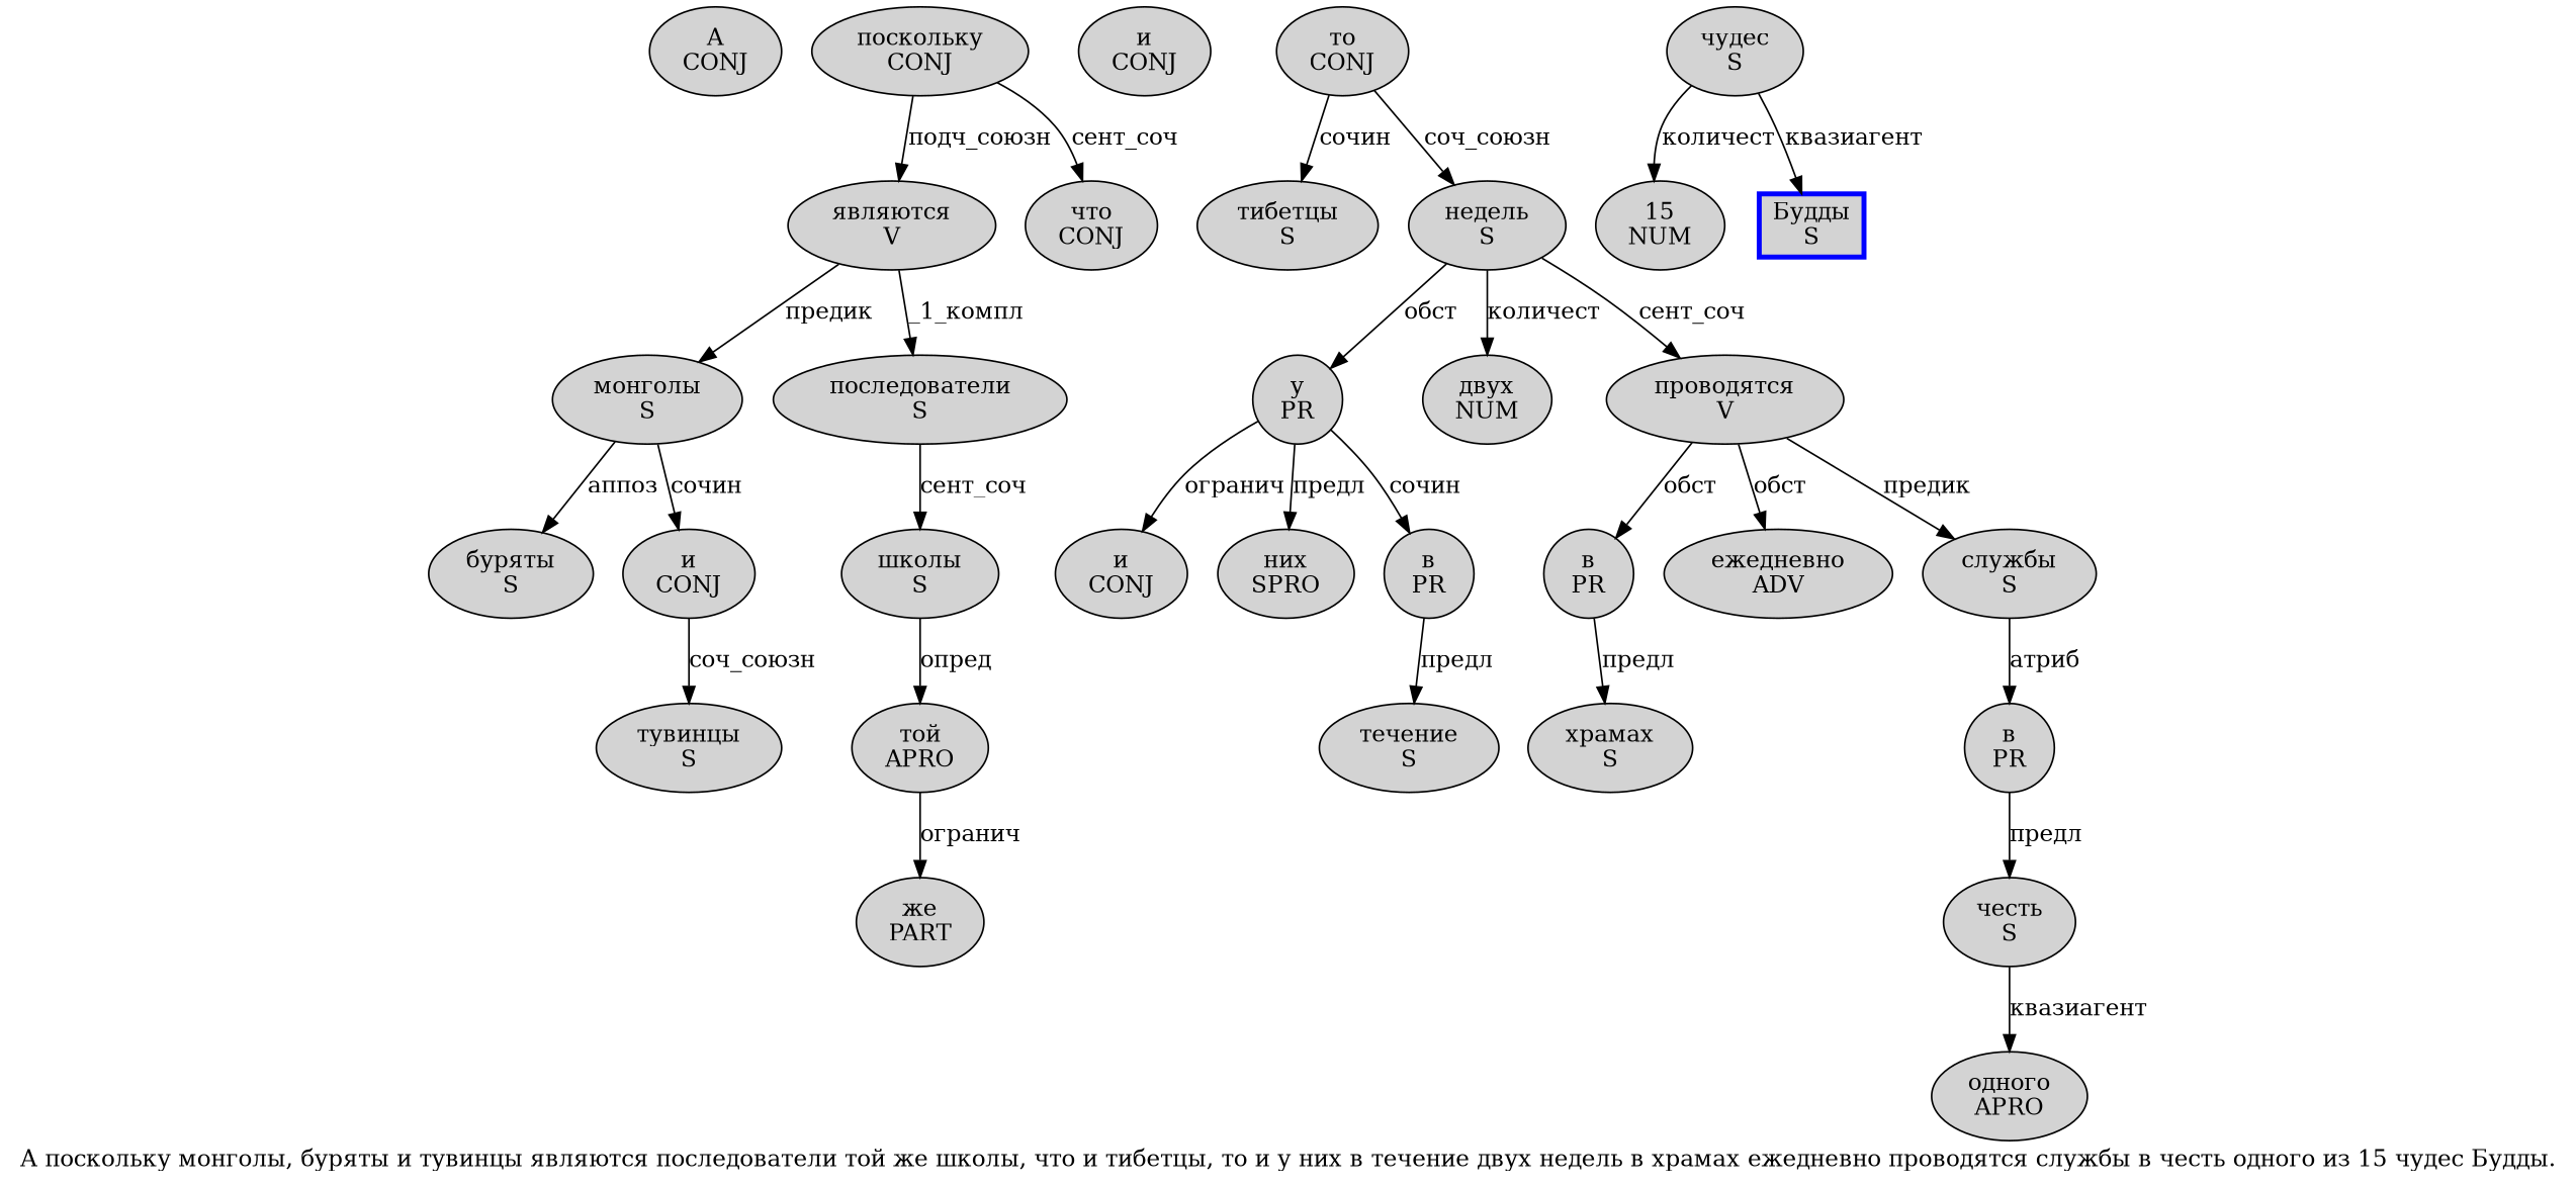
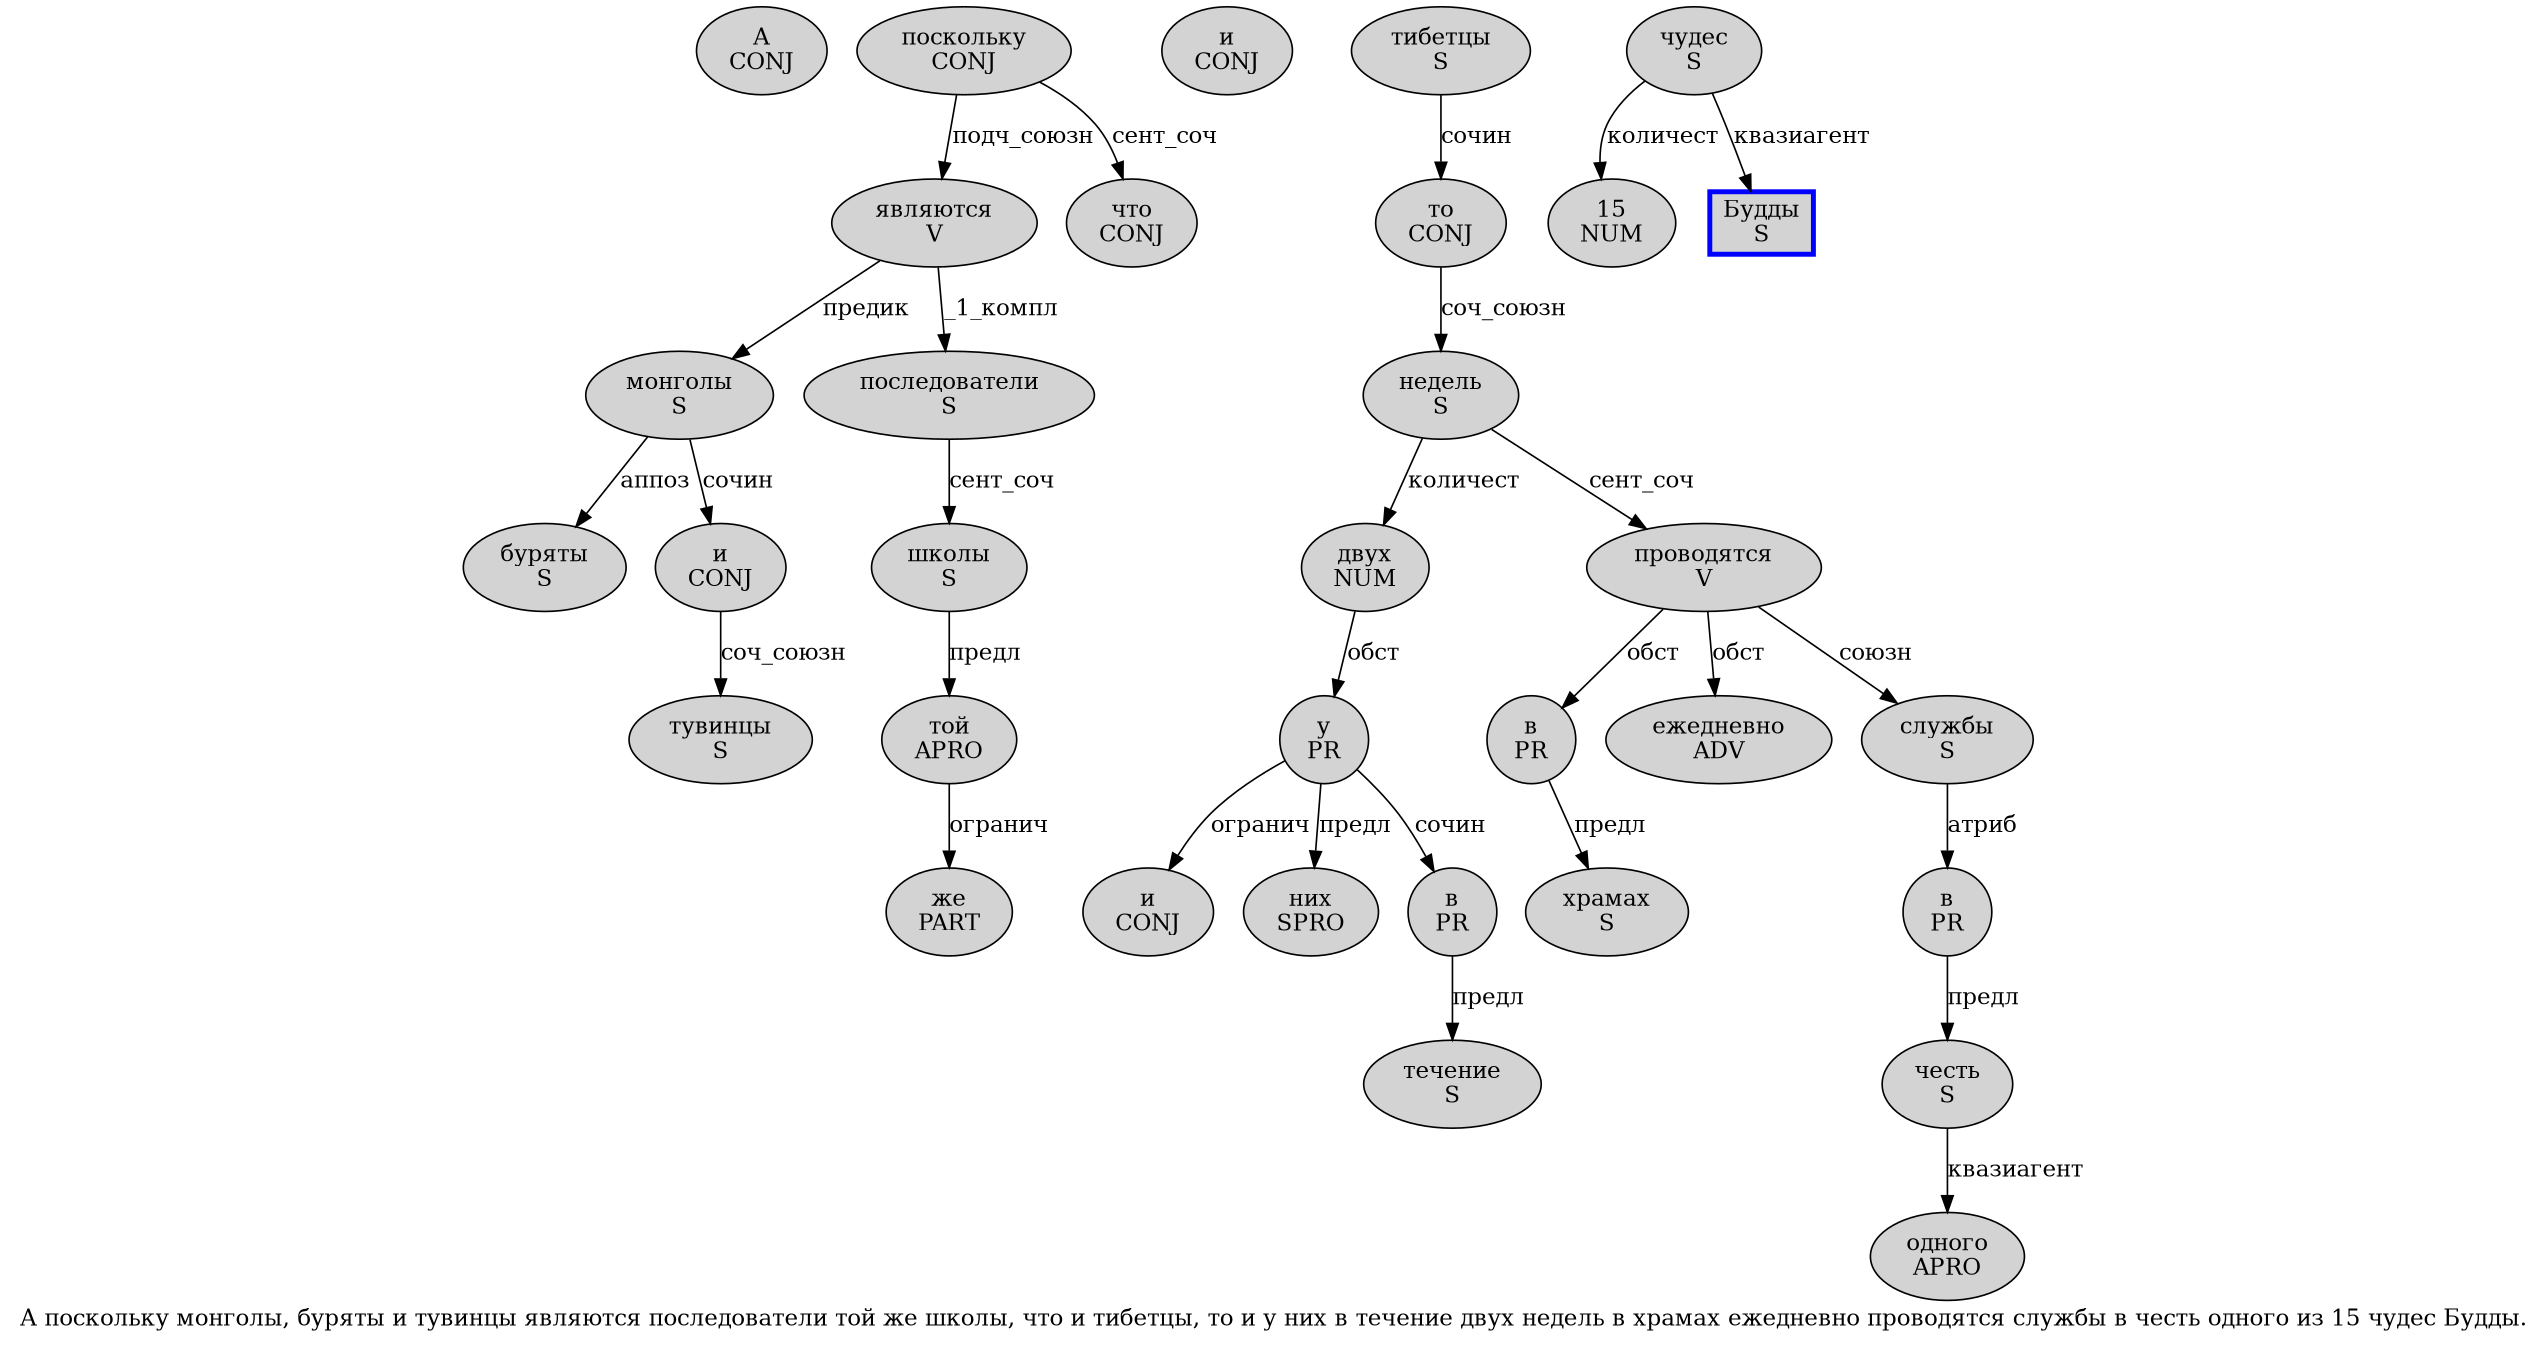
  digraph {
    label="А поскольку монголы, буряты и тувинцы являются последователи той же школы, что и тибетцы, то и у них в течение двух недель в храмах ежедневно проводятся службы в честь одного из 15 чудес Будды."
    node [fillcolor=lightgray penwidth=1 shape=ellipse style=filled]
    n1 [label="А\nCONJ"]
    n2 [label="поскольку\nCONJ"]
    n3 [label="являются\nV"]
    n4 [label="что\nCONJ"]
    n5 [label="монголы\nS"]
    n6 [label="последователи\nS"]
    n7 [label="буряты\nS"]
    n8 [label="и\nCONJ"]
    n9 [label="тувинцы\nS"]
    n10 [label="школы\nS"]
    n11 [label="той\nAPRO"]
    n12 [label="же\nPART"]
    n13 [label="и\nCONJ"]
    n14 [label="тибетцы\nS"]
    n15 [label="то\nCONJ"]
    n16 [label="недель\nS"]
    n17 [label="у\nPR"]
    n18 [label="двух\nNUM"]
    n19 [label="проводятся\nV"]
    n20 [label="и\nCONJ"]
    n21 [label="них\nSPRO"]
    n22 [label="в\nPR"]
    n23 [label="течение\nS"]
    n24 [label="в\nPR"]
    n25 [label="ежедневно\nADV"]
    n26 [label="службы\nS"]
    n27 [label="храмах\nS"]
    n28 [label="в\nPR"]
    n29 [label="честь\nS"]
    n30 [label="одного\nAPRO"]
    n31 [label="чудес\nS"]
    n32 [label="15\nNUM"]
    n33 [color=blue label="Будды\nS" penwidth=3 shape=box]
    n2 -> n3 [label="подч_союзн"]
    n2 -> n4 [label="сент_соч"]
    n3 -> n5 [label="предик"]
    n3 -> n6 [label="_1_компл"]
    n5 -> n7 [label="аппоз"]
    n5 -> n8 [label="сочин"]
    n6 -> n10 [label="сент_соч"]
    n8 -> n9 [label="соч_союзн"]
-   n10 -> n11 [label="опред"]
+   n10 -> n11 [label="предл"]
    n11 -> n12 [label="огранич"]
-   n15 -> n14 [label="сочин"]
+   n14 -> n15 [label="сочин"]
    n15 -> n16 [label="соч_союзн"]
-   n16 -> n17 [label="обст"]
+   n18 -> n17 [label="обст"]
    n16 -> n18 [label="количест"]
    n16 -> n19 [label="сент_соч"]
    n17 -> n20 [label="огранич"]
    n17 -> n21 [label="предл"]
    n17 -> n22 [label="сочин"]
    n19 -> n24 [label="обст"]
    n19 -> n25 [label="обст"]
-   n19 -> n26 [label="предик"]
+   n19 -> n26 [label="союзн"]
    n22 -> n23 [label="предл"]
    n24 -> n27 [label="предл"]
    n26 -> n28 [label="атриб"]
    n28 -> n29 [label="предл"]
    n29 -> n30 [label="квазиагент"]
    n31 -> n32 [label="количест"]
    n31 -> n33 [label="квазиагент"]
  }
